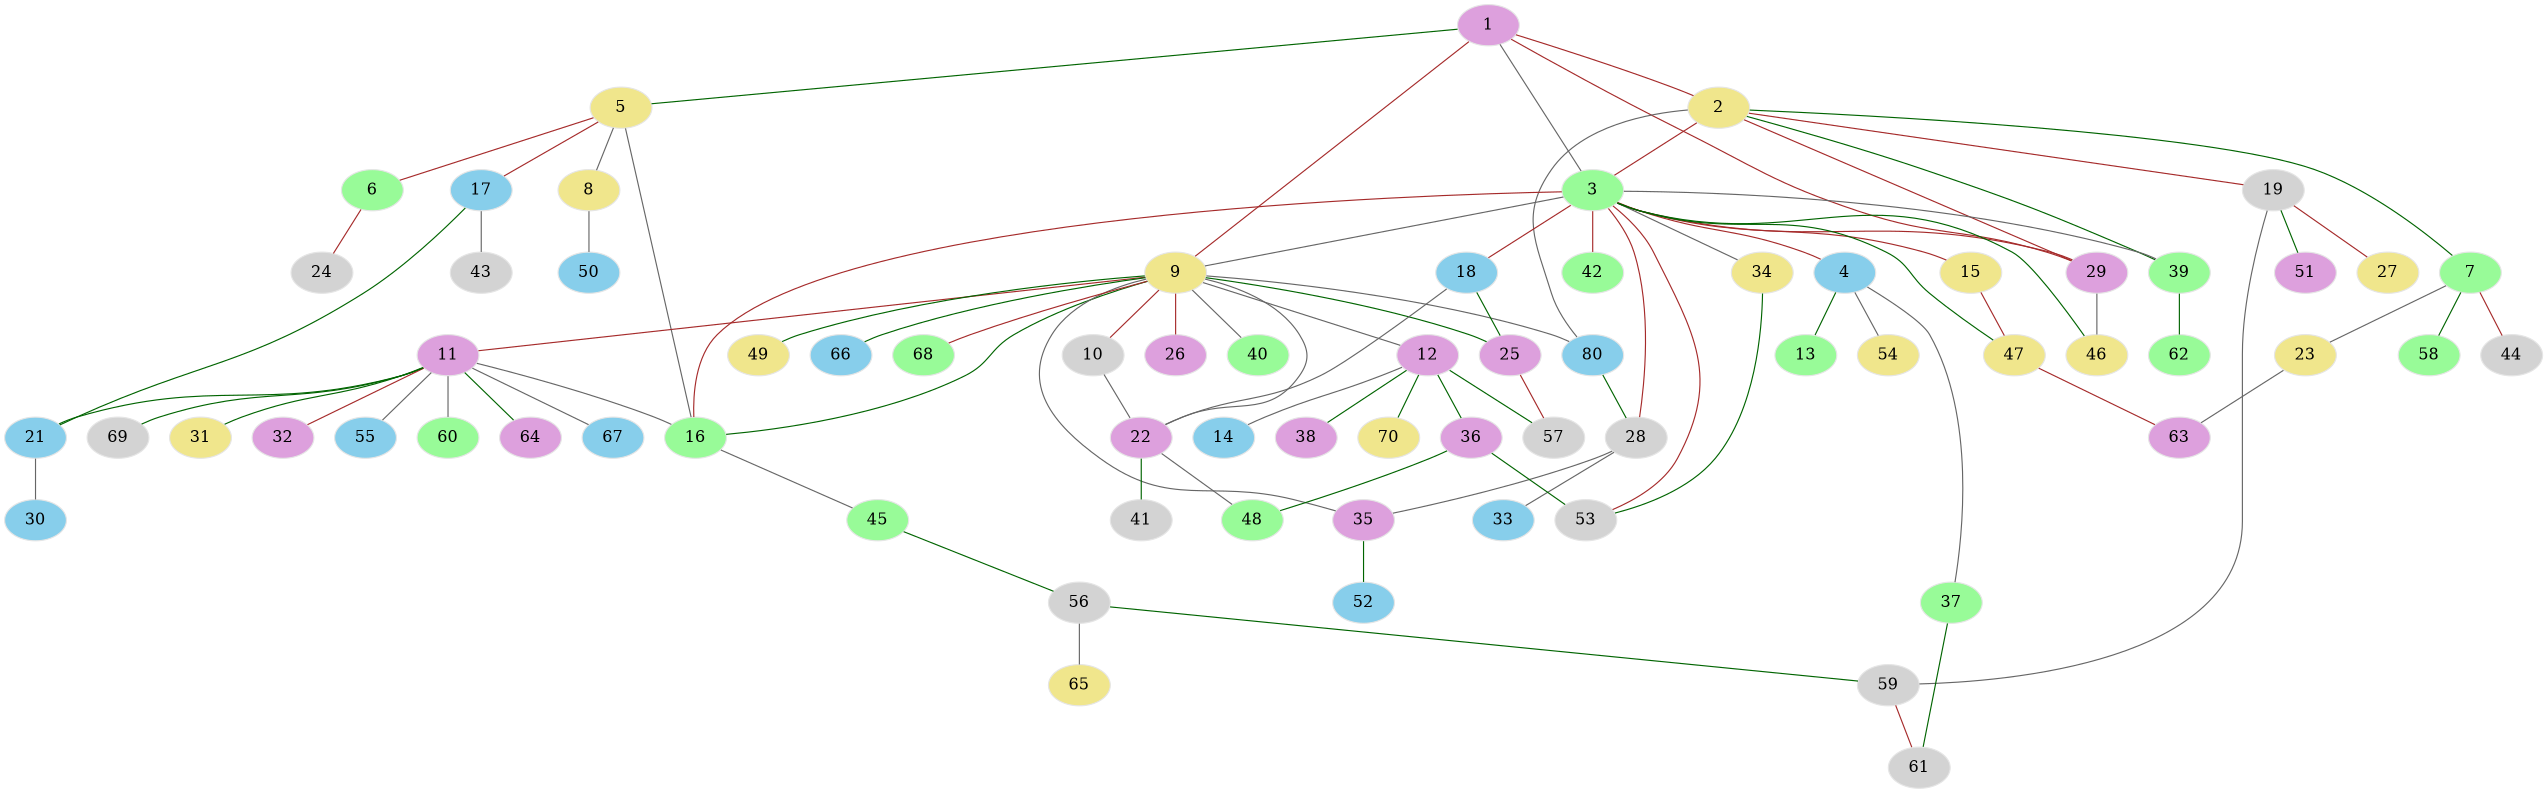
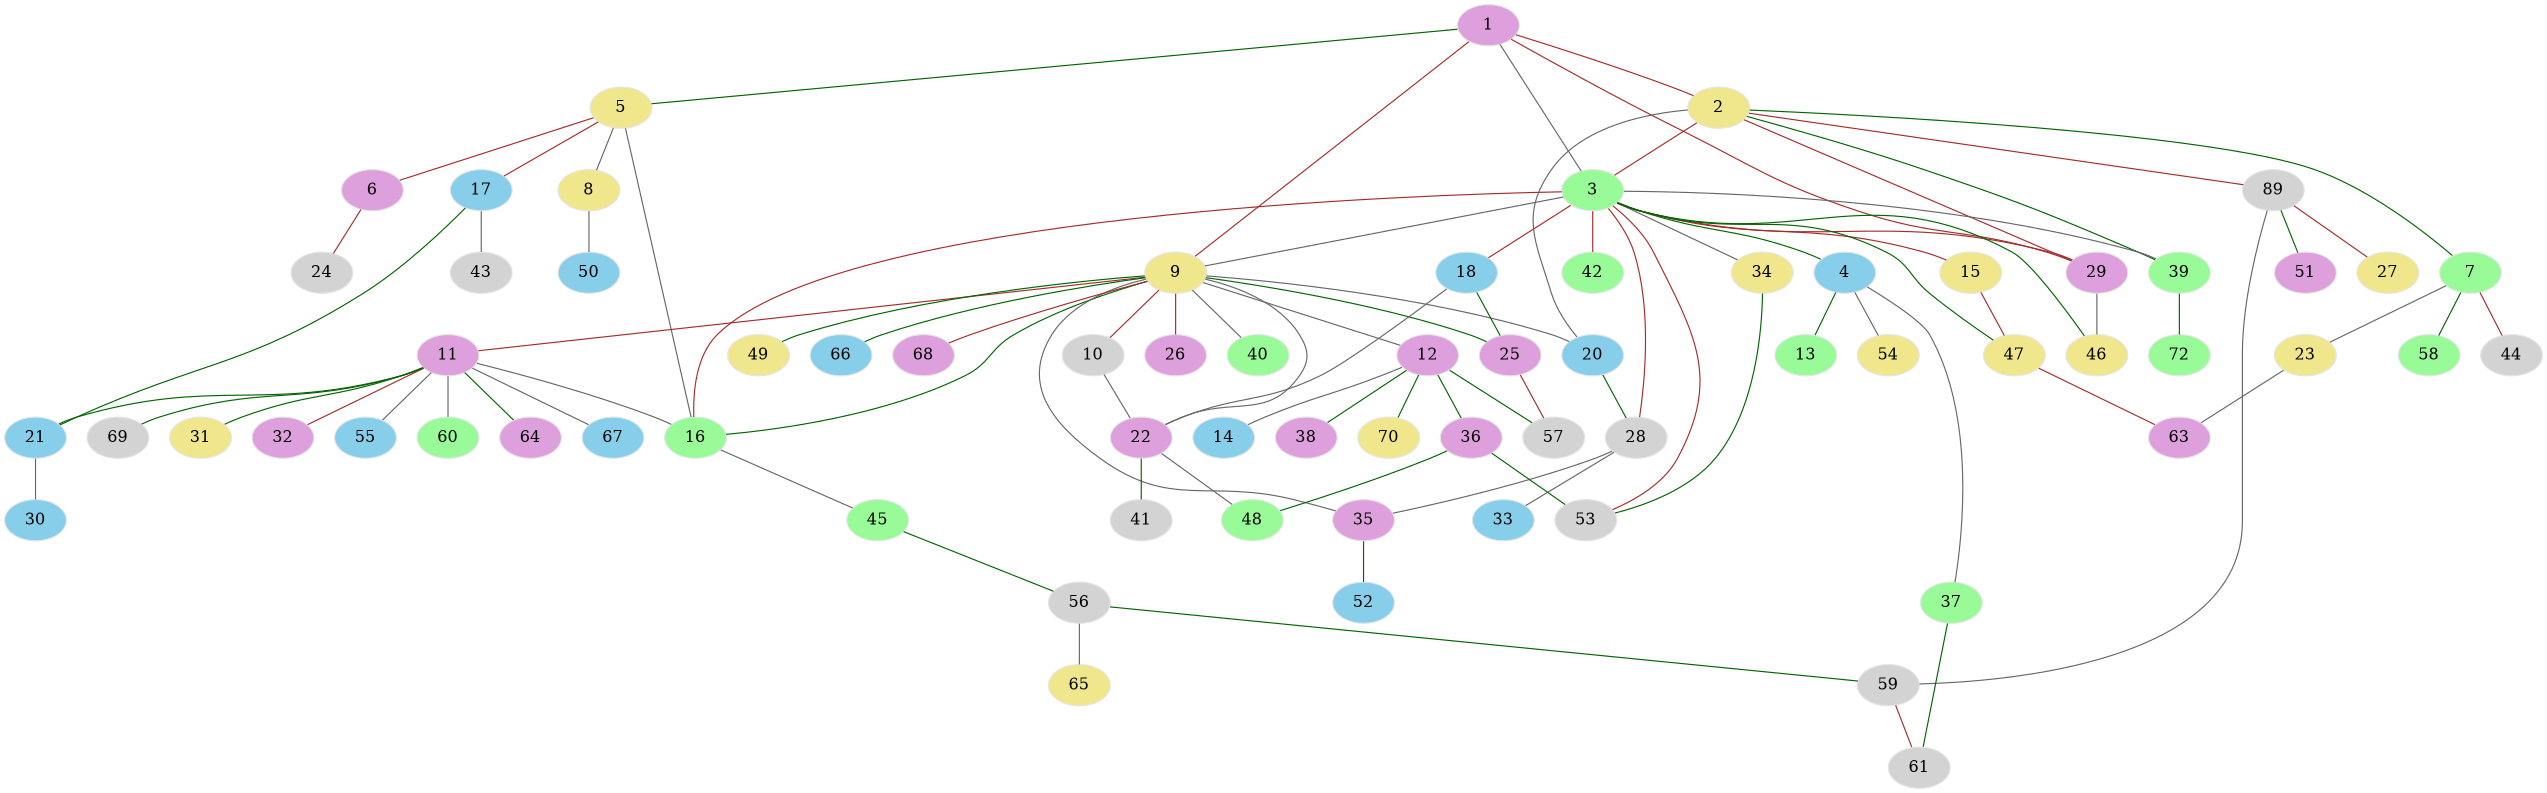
  graph {
    node [color=gray90 fillcolor=plum style=filled]
    edge [color=gray40 weight=1.0]
    1
    2 [fillcolor=khaki]
    3 [fillcolor=palegreen]
    5 [fillcolor=khaki]
    9 [fillcolor=khaki]
    29
    7 [fillcolor=palegreen]
-   19 [fillcolor=lightgrey]
-   20 [fillcolor=skyblue label=80]
+   19 [fillcolor=lightgrey label=89]
+   20 [fillcolor=skyblue]
    39 [fillcolor=palegreen]
    4 [fillcolor=skyblue]
    15 [fillcolor=khaki]
    16 [fillcolor=palegreen]
    18 [fillcolor=skyblue]
    28 [fillcolor=lightgrey]
    34 [fillcolor=khaki]
    42 [fillcolor=palegreen]
    46 [fillcolor=khaki]
    47 [fillcolor=khaki]
    53 [fillcolor=lightgrey]
-   6 [fillcolor=palegreen]
+   6
    8 [fillcolor=khaki]
    17 [fillcolor=skyblue]
    10 [fillcolor=lightgrey]
    11
    12
    22
    25
    26
    35
    40 [fillcolor=palegreen]
    49 [fillcolor=khaki]
    66 [fillcolor=skyblue]
-   68 [fillcolor=palegreen]
+   68
    23 [fillcolor=khaki]
    44 [fillcolor=lightgrey]
    58 [fillcolor=palegreen]
    27 [fillcolor=khaki]
    51
    59 [fillcolor=lightgrey]
-   62 [fillcolor=palegreen]
+   62 [fillcolor=palegreen label=72]
    13 [fillcolor=palegreen]
    37 [fillcolor=palegreen]
    54 [fillcolor=khaki]
    45 [fillcolor=palegreen]
    33 [fillcolor=skyblue]
    63
    61 [fillcolor=lightgrey]
    24 [fillcolor=lightgrey]
    50 [fillcolor=skyblue]
    21 [fillcolor=skyblue]
    43 [fillcolor=lightgrey]
    31 [fillcolor=khaki]
    32
    55 [fillcolor=skyblue]
    60 [fillcolor=palegreen]
    64
    67 [fillcolor=skyblue]
    69 [fillcolor=lightgrey]
    14 [fillcolor=skyblue]
    36
    38
    57 [fillcolor=lightgrey]
    70 [fillcolor=khaki]
    41 [fillcolor=lightgrey]
    48 [fillcolor=palegreen]
    52 [fillcolor=skyblue]
    30 [fillcolor=skyblue]
    56 [fillcolor=lightgrey]
    65 [fillcolor=khaki]
    1 -- 2 [color=brown]
    1 -- 3
    1 -- 5 [color=darkgreen weight=2.0]
    1 -- 9 [color=brown]
    1 -- 29 [color=brown]
    2 -- 3 [color=brown]
    2 -- 29 [color=brown]
    2 -- 7 [color=darkgreen]
    2 -- 19 [color=brown]
    2 -- 20 [weight=4.0]
    2 -- 39 [color=darkgreen]
    3 -- 9
    3 -- 29 [color=brown]
    3 -- 39
-   3 -- 4 [color=brown]
+   3 -- 4 [color=darkgreen]
    3 -- 15 [color=brown]
    3 -- 16 [color=brown weight=14.0]
    3 -- 18 [color=brown]
    3 -- 28 [color=brown]
    3 -- 34
    3 -- 42 [color=brown]
    3 -- 46 [color=darkgreen]
    3 -- 47 [color=darkgreen]
    3 -- 53 [color=brown]
    5 -- 16
    5 -- 6 [color=brown]
    5 -- 8
    5 -- 17 [color=brown]
    9 -- 20
    9 -- 16 [color=darkgreen]
    9 -- 10 [color=brown]
    9 -- 11 [color=brown]
    9 -- 12
    9 -- 22
    9 -- 25 [color=darkgreen]
    9 -- 26 [color=brown]
    9 -- 35
    9 -- 40
    9 -- 49 [color=darkgreen]
    9 -- 66 [color=darkgreen]
    9 -- 68 [color=brown]
    29 -- 46 [weight=3.0]
    7 -- 23
    7 -- 44 [color=brown]
    7 -- 58 [color=darkgreen]
    19 -- 27 [color=brown]
    19 -- 51 [color=darkgreen]
    19 -- 59
    20 -- 28 [color=darkgreen]
    39 -- 62 [color=darkgreen]
    4 -- 13 [color=darkgreen]
    4 -- 37
    4 -- 54
    15 -- 47 [color=brown]
    16 -- 45
    18 -- 22
    18 -- 25 [color=darkgreen weight=4.0]
    28 -- 35
    28 -- 33
    34 -- 53 [color=darkgreen]
    47 -- 63 [color=brown]
    6 -- 24 [color=brown]
    8 -- 50
    17 -- 21 [color=darkgreen]
    17 -- 43
    10 -- 22
    11 -- 16
    11 -- 21 [color=darkgreen]
    11 -- 31 [color=darkgreen]
    11 -- 32 [color=brown]
    11 -- 55
    11 -- 60
    11 -- 64 [color=darkgreen]
    11 -- 67
    11 -- 69 [color=darkgreen]
    12 -- 14
    12 -- 36 [color=darkgreen]
    12 -- 38 [color=darkgreen]
    12 -- 57 [color=darkgreen]
    12 -- 70 [color=darkgreen]
    22 -- 41 [color=darkgreen]
    22 -- 48
    25 -- 57 [color=brown]
    35 -- 52 [color=darkgreen]
    23 -- 63 [weight=4.0]
    59 -- 61 [color=brown]
    37 -- 61 [color=darkgreen]
    45 -- 56 [color=darkgreen]
    21 -- 30
    36 -- 53 [color=darkgreen weight=3.0]
    36 -- 48 [color=darkgreen]
    56 -- 59 [color=darkgreen]
    56 -- 65
  }
